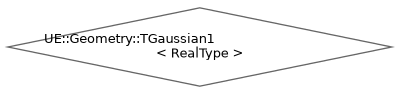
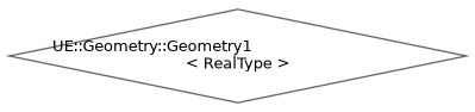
  digraph {
    rankdir=LR
-   n1 [color=grey40 fillcolor=white fontname=Helvetica fontsize=10 height=0.2 label="UE::Geometry::TGaussian1\l\< RealType \>" shape=diamond style=filled width=0.4]
+   n1 [color=grey40 fillcolor=white fontname=Helvetica fontsize=10 height=0.2 label="UE::Geometry::Geometry1\l\< RealType \>" shape=diamond style=filled width=0.4]
  }
